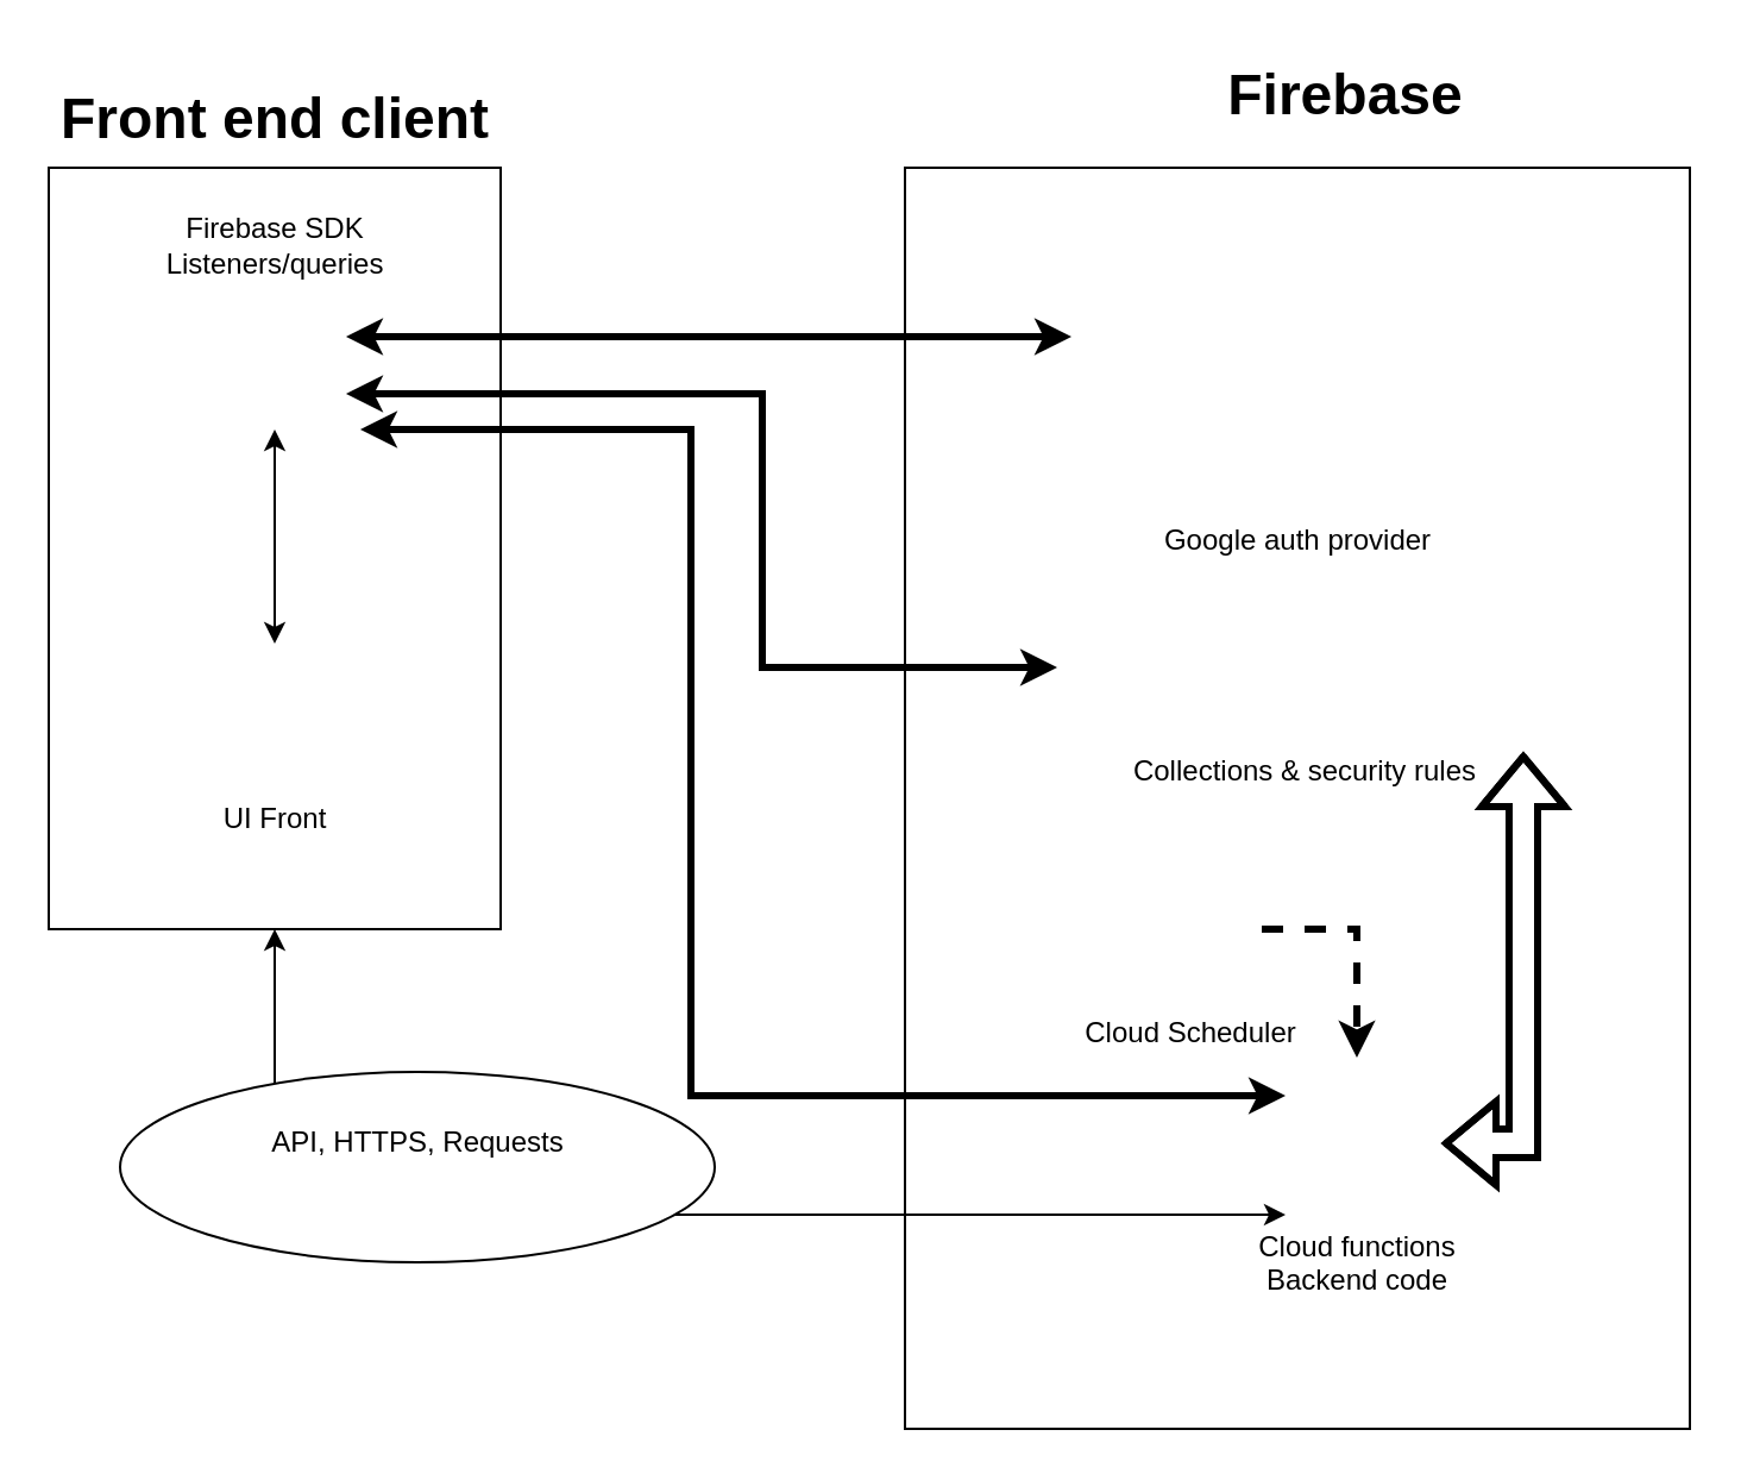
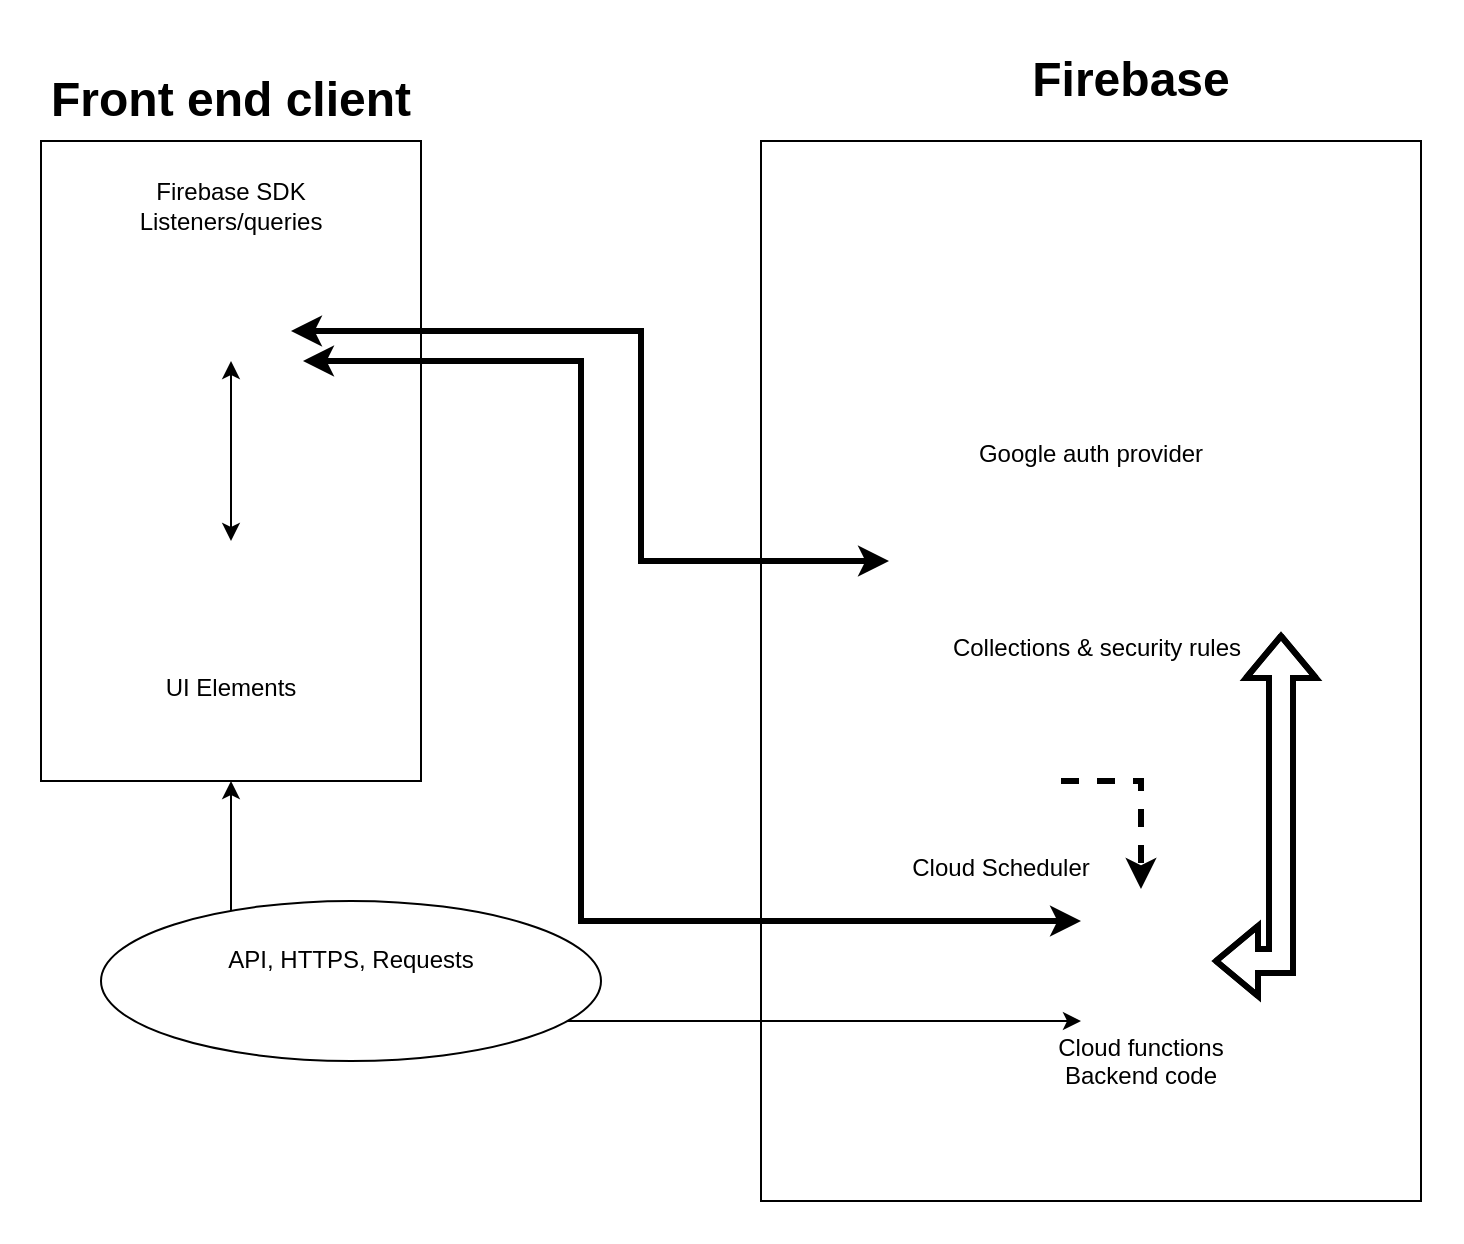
  <mxCell id="0" />
  <mxCell id="1" parent="0" />
  <mxCell id="2" value="" style="rounded=0;whiteSpace=wrap;html=1;" vertex="1" parent="1"><mxGeometry x="380" y="70" width="330" height="530" as="geometry" /></mxCell>
  <mxCell id="3" style="edgeStyle=orthogonalEdgeStyle;rounded=0;orthogonalLoop=1;jettySize=auto;html=1;startArrow=classic;startFill=1;" edge="1" parent="1" source="4" target="19"><mxGeometry relative="1" as="geometry"><Array as="points"><mxPoint x="115" y="510" /></Array></mxGeometry></mxCell>
  <mxCell id="4" value="" style="rounded=0;whiteSpace=wrap;html=1;" vertex="1" parent="1"><mxGeometry x="20" y="70" width="190" height="320" as="geometry" /></mxCell>
- <mxCell id="5" style="edgeStyle=orthogonalEdgeStyle;rounded=0;orthogonalLoop=1;jettySize=auto;html=1;strokeWidth=3;startArrow=classic;startFill=1;" edge="1" parent="1" source="8" target="13"><mxGeometry relative="1" as="geometry"><Array as="points"><mxPoint x="220" y="141" /><mxPoint x="220" y="141" /></Array></mxGeometry></mxCell>
  <mxCell id="6" style="edgeStyle=orthogonalEdgeStyle;rounded=0;orthogonalLoop=1;jettySize=auto;html=1;startArrow=classic;startFill=1;" edge="1" parent="1" source="8" target="10"><mxGeometry relative="1" as="geometry" /></mxCell>
  <mxCell id="7" style="edgeStyle=orthogonalEdgeStyle;rounded=0;jumpStyle=none;orthogonalLoop=1;jettySize=auto;html=1;startArrow=classic;startFill=1;sourcePerimeterSpacing=6;targetPerimeterSpacing=6;strokeWidth=3;" edge="1" parent="1" source="8"><mxGeometry relative="1" as="geometry"><mxPoint x="540" y="460" as="targetPoint" /><Array as="points"><mxPoint x="290" y="180" /><mxPoint x="290" y="460" /><mxPoint x="540" y="460" /></Array></mxGeometry></mxCell>
  <mxCell id="8" value="Firebase SDK&lt;br&gt;Listeners/queries" style="shape=image;html=1;verticalLabelPosition=top;verticalAlign=bottom;imageAspect=0;image=https://www.gstatic.com/devrel-devsite/prod/v84e6f6a61298bbae5bb110c196e834c7f21fe3fb34e722925433ddb936d280c9/firebase/images/touchicon-180.png;labelPosition=center;align=center;" vertex="1" parent="1"><mxGeometry x="85" y="120" width="60" height="60" as="geometry" /></mxCell>
  <mxCell id="9" value="Front end client" style="text;strokeColor=none;fillColor=none;html=1;fontSize=24;fontStyle=1;verticalAlign=middle;align=center;" vertex="1" parent="1"><mxGeometry x="65" y="30" width="100" height="40" as="geometry" /></mxCell>
- <mxCell id="10" value="UI Front" style="shape=image;html=1;verticalLabelPosition=bottom;verticalAlign=top;imageAspect=0;image=https://upload.wikimedia.org/wikipedia/commons/thumb/a/a7/React-icon.svg/1200px-React-icon.svg.png;" vertex="1" parent="1"><mxGeometry x="72.5" y="270" width="85" height="60" as="geometry" /></mxCell>
+ <mxCell id="10" value="UI Elements" style="shape=image;html=1;verticalLabelPosition=bottom;verticalAlign=top;imageAspect=0;image=https://upload.wikimedia.org/wikipedia/commons/thumb/a/a7/React-icon.svg/1200px-React-icon.svg.png;" vertex="1" parent="1"><mxGeometry x="72.5" y="270" width="85" height="60" as="geometry" /></mxCell>
  <mxCell id="11" value="" style="ellipse;whiteSpace=wrap;html=1;" vertex="1" parent="1"><mxGeometry x="50" y="450" width="250" height="80" as="geometry" /></mxCell>
  <mxCell id="12" value="API, HTTPS, Requests" style="text;html=1;strokeColor=none;fillColor=none;align=center;verticalAlign=middle;whiteSpace=wrap;rounded=0;" vertex="1" parent="1"><mxGeometry x="112.5" y="465" width="125" height="30" as="geometry" /></mxCell>
  <mxCell id="13" value="Google auth provider" style="shape=image;html=1;verticalLabelPosition=bottom;verticalAlign=top;imageAspect=0;image=https://miro.medium.com/max/401/1*gyY2rWWROFNuJu04e_dA8w.png;" vertex="1" parent="1"><mxGeometry x="450" y="70" width="190" height="142.5" as="geometry" /></mxCell>
  <mxCell id="14" style="edgeStyle=orthogonalEdgeStyle;rounded=0;orthogonalLoop=1;jettySize=auto;html=1;entryX=1;entryY=0.75;entryDx=0;entryDy=0;strokeWidth=3;jumpStyle=none;targetPerimeterSpacing=6;sourcePerimeterSpacing=6;startArrow=classic;startFill=1;" edge="1" parent="1" source="16" target="8"><mxGeometry relative="1" as="geometry"><Array as="points"><mxPoint x="320" y="280" /><mxPoint x="320" y="165" /></Array></mxGeometry></mxCell>
  <mxCell id="15" style="edgeStyle=orthogonalEdgeStyle;rounded=0;jumpStyle=none;orthogonalLoop=1;jettySize=auto;html=1;startArrow=classic;startFill=1;sourcePerimeterSpacing=6;targetPerimeterSpacing=6;strokeWidth=3;shape=flexArrow;" edge="1" parent="1" source="16" target="19"><mxGeometry relative="1" as="geometry"><mxPoint x="570" y="390" as="sourcePoint" /><Array as="points"><mxPoint x="640" y="480" /></Array></mxGeometry></mxCell>
  <mxCell id="16" value="Collections &amp;amp; security rules" style="shape=image;html=1;verticalLabelPosition=bottom;verticalAlign=top;imageAspect=0;image=https://miro.medium.com/max/1400/1*a2Da_CQHUsSKTCTRI2tYhQ.png;" vertex="1" parent="1"><mxGeometry x="450" y="250" width="195" height="60" as="geometry" /></mxCell>
  <mxCell id="17" style="edgeStyle=orthogonalEdgeStyle;rounded=0;jumpStyle=none;orthogonalLoop=1;jettySize=auto;html=1;startArrow=none;startFill=0;sourcePerimeterSpacing=6;targetPerimeterSpacing=6;strokeWidth=3;exitX=1;exitY=0.5;exitDx=0;exitDy=0;dashed=1;" edge="1" parent="1" source="18" target="19"><mxGeometry relative="1" as="geometry"><Array as="points"><mxPoint x="570" y="390" /></Array></mxGeometry></mxCell>
  <mxCell id="18" value="Cloud Scheduler" style="shape=image;html=1;verticalLabelPosition=bottom;verticalAlign=top;imageAspect=0;image=https://storage.googleapis.com/gweb-cloudblog-publish/images/cloud-scheduler-512-color.max-600x600.png;" vertex="1" parent="1"><mxGeometry x="470" y="360" width="60" height="60" as="geometry" /></mxCell>
  <mxCell id="19" value="Cloud functions&lt;br&gt;Backend code" style="shape=image;html=1;verticalLabelPosition=bottom;verticalAlign=top;imageAspect=0;image=https://blog.telexarsoftware.com/wp-content/uploads/2020/01/Google-Cloud-Functions-01.png;" vertex="1" parent="1"><mxGeometry x="540" y="450" width="60" height="60" as="geometry" /></mxCell>
  <mxCell id="20" value="Firebase" style="text;strokeColor=none;fillColor=none;html=1;fontSize=24;fontStyle=1;verticalAlign=middle;align=center;" vertex="1" parent="1"><mxGeometry x="515" y="20" width="100" height="40" as="geometry" /></mxCell>
